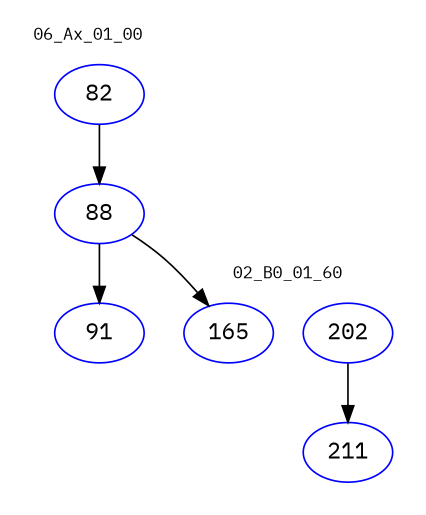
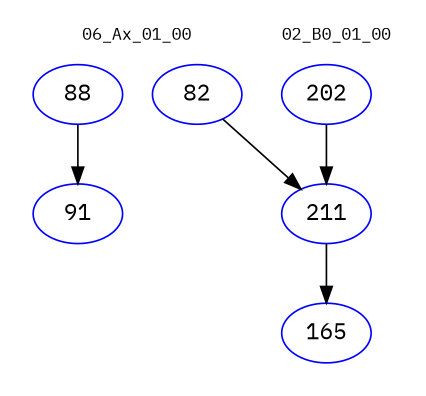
  digraph {
    fontname="IBM Plex Mono"
    node [color=blue fontname="IBM Plex Mono"]
    edge [color=black fontname="IBM Plex Mono"]
    n1 [label=82]
    n2 [label=88]
    n3 [label=91]
    n4 [label=202]
    n5 [label=211]
    n6 [label=165]
    subgraph cluster_1 {
      color=white
      fontsize=10
      label="06_Ax_01_00"
      n1
      n2
      n3
    }
    subgraph cluster_2 {
      color=white
      fontsize=10
-     label="02_B0_01_60"
+     label="02_B0_01_00"
      n4
      n5
      n6
    }
-   n1 -> n2
+   n1 -> n5
    n2 -> n3
    n4 -> n5
-   n2 -> n6
+   n5 -> n6
  }
